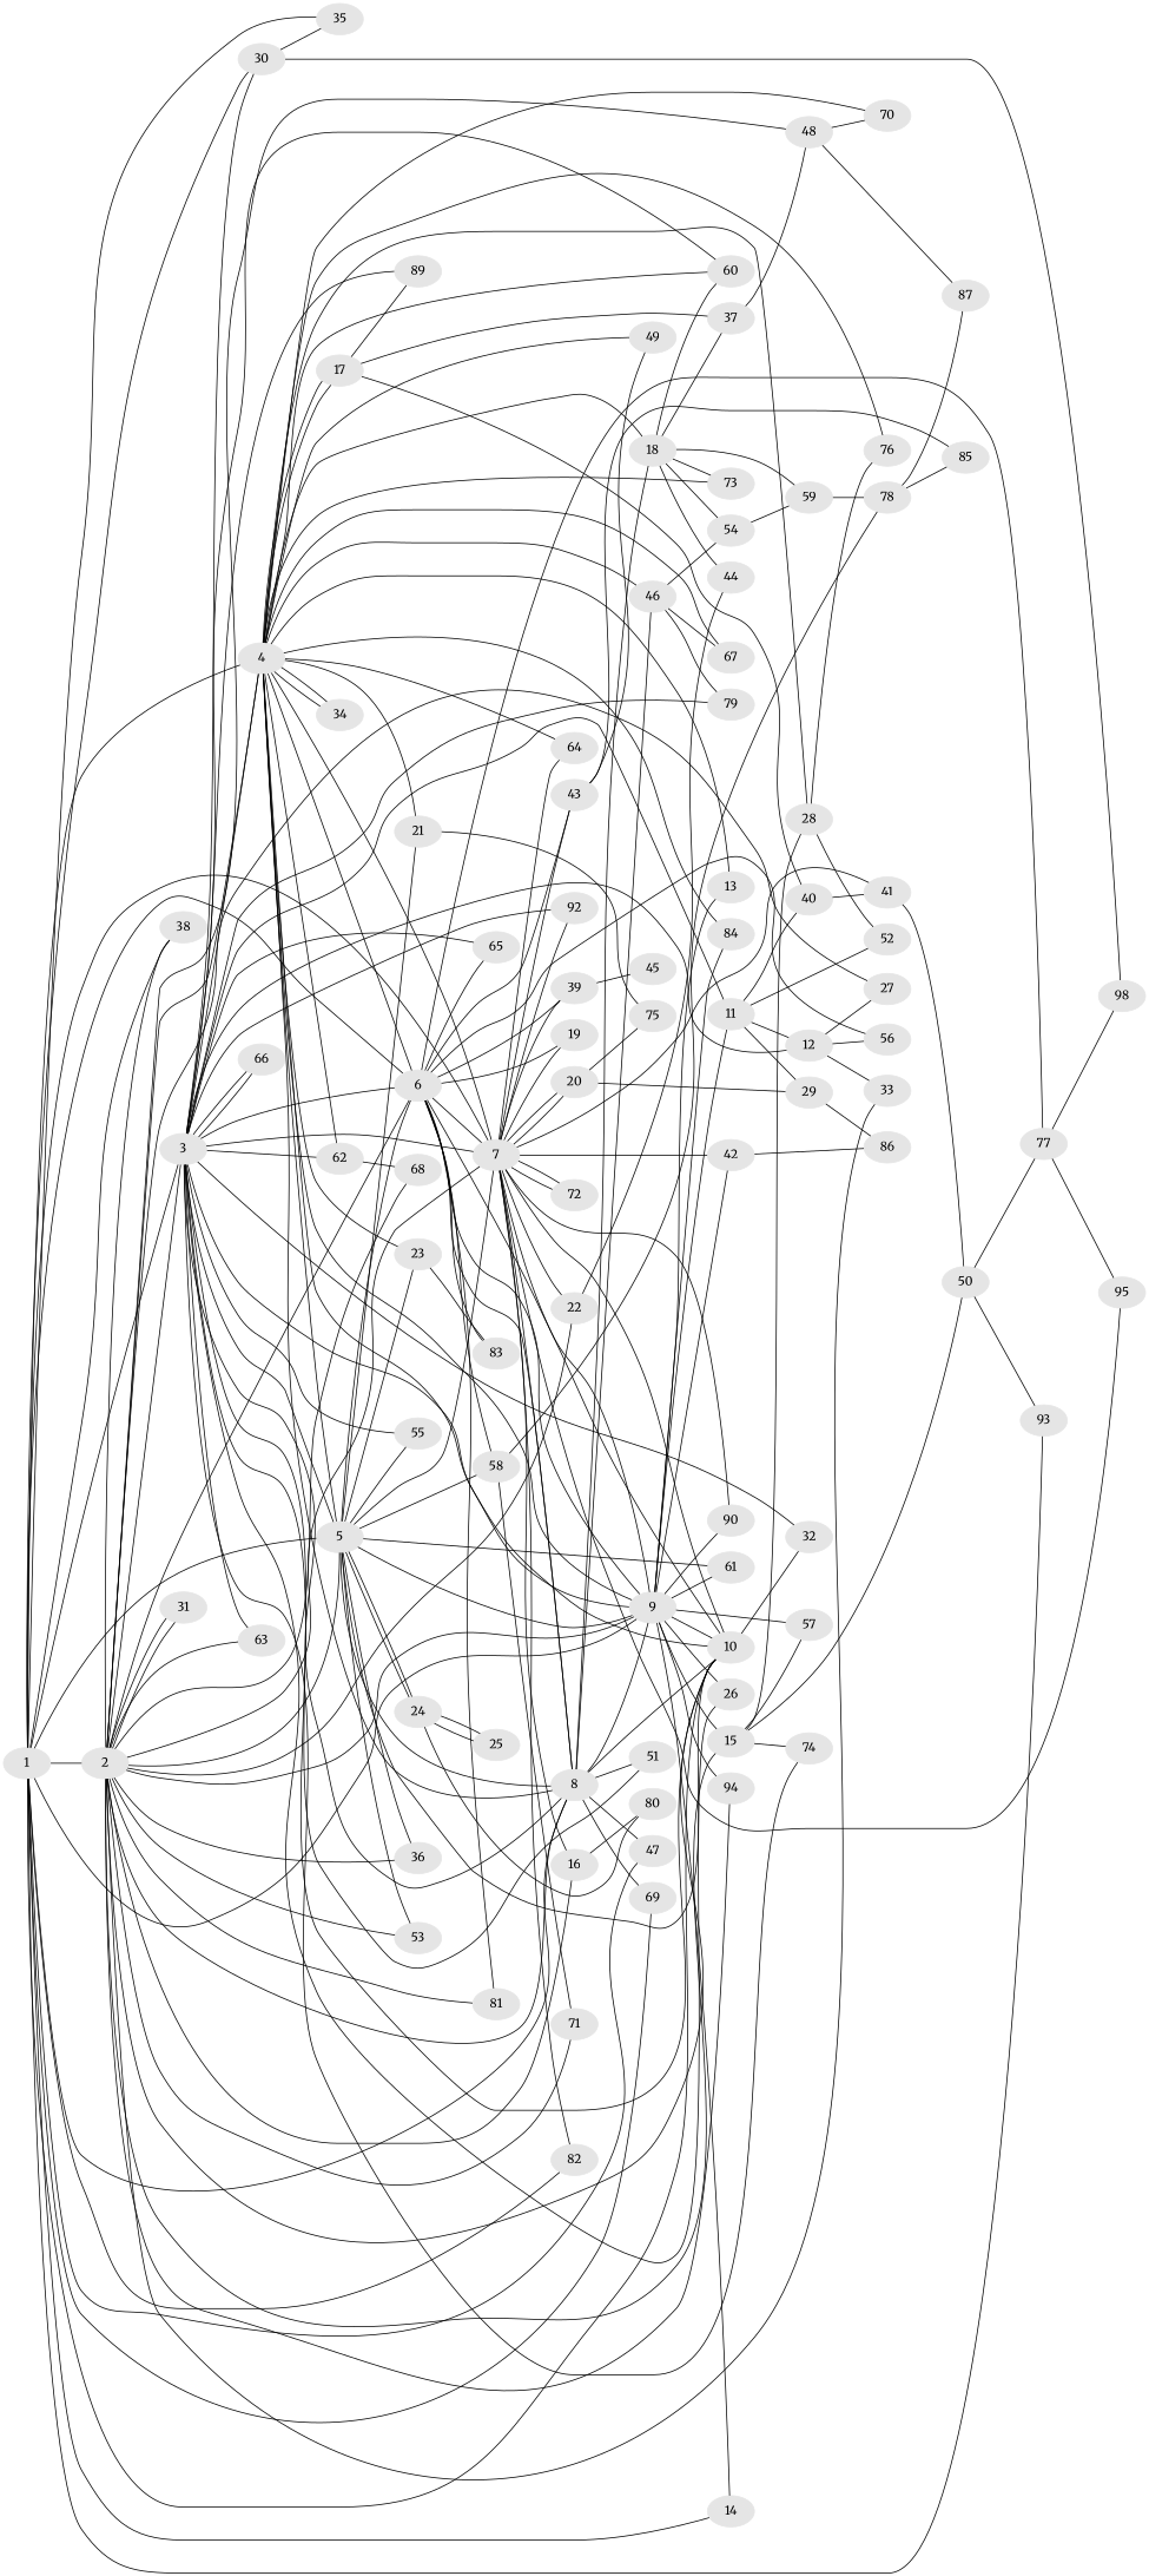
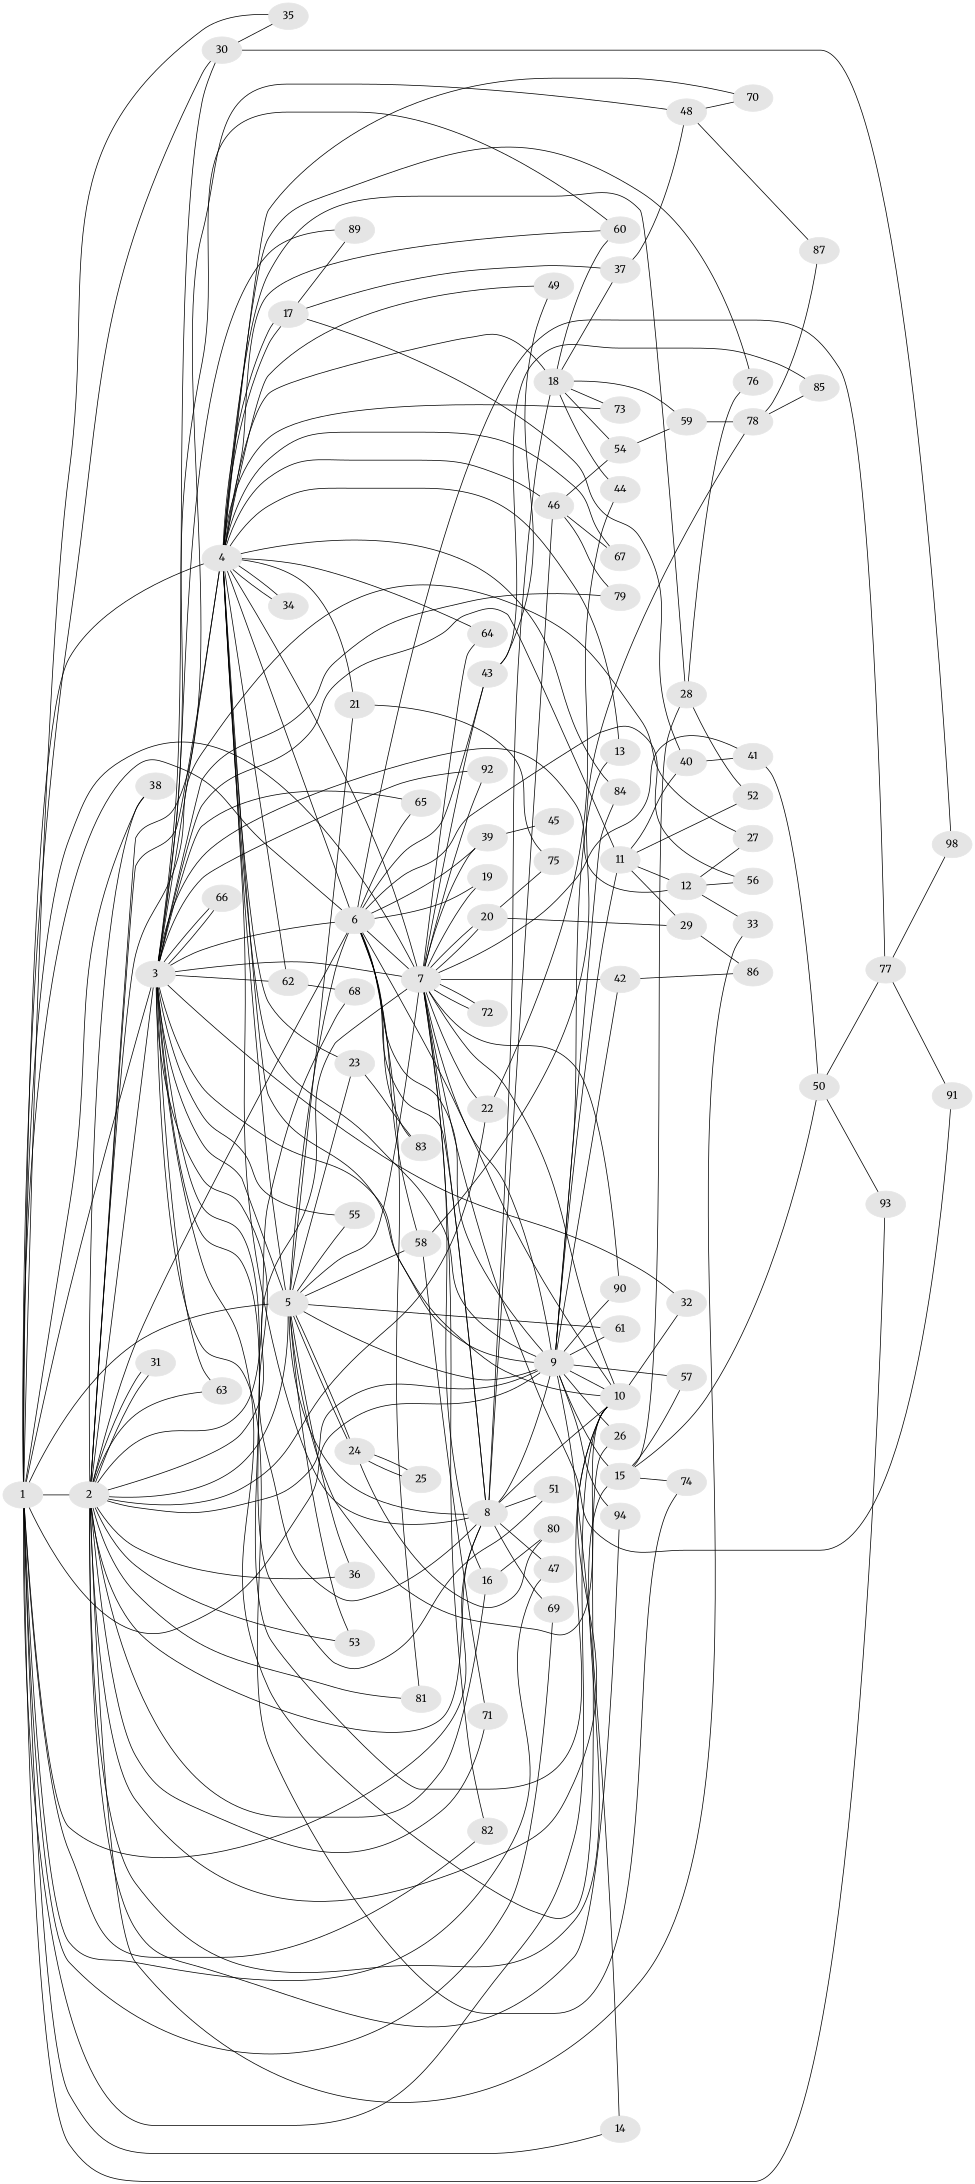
  graph {
    fontname=Merriweather
    rankdir=LR
    node [color=gray90 fontname=Merriweather style=filled]
    edge [fontname=Merriweather]
    1
    2
    3
    4
    5
    6
    7
    8
    9
    10
    14
    30
    35
    38
    47
    69
    82
    93
    15
    16
    22
    27
    31
    33
    36
    48
    53
    63
    68
    71
    81
    94
    11
    12
    26
    32
    51
    55
    60
    62
    65
    66
    74
    79
    89
    92
    13
    17
    18
    21
    23
    28
    34
    46
    49
    64
    67
    70
    73
    76
    84
    24
    58
    61
    19
    39
    43
    56
    77
    83
    20
    41
    42
    72
    90
-   91 [label=95]
+   91
    57
    n78 [label=98]
    50
    80
    44
    87
    29
    40
    52
    37
    54
    59
    75
    25
    78
    45
    85
    86
    1 -- 2
    1 -- 3
    1 -- 4
    1 -- 5
    1 -- 6
    1 -- 7
    1 -- 8
    1 -- 9
    1 -- 10
    1 -- 14
    1 -- 30
    1 -- 35
    1 -- 38
    1 -- 47
    1 -- 69
    1 -- 82
    1 -- 93
    2 -- 3
    2 -- 4
    2 -- 5
    2 -- 6
    2 -- 7
    2 -- 8
    2 -- 9
    2 -- 10
    2 -- 38
    2 -- 15
    2 -- 16
    2 -- 22
    2 -- 27
    2 -- 31
    2 -- 31
    2 -- 33
    2 -- 36
    2 -- 48
    2 -- 53
    2 -- 63
    2 -- 68
    2 -- 71
    2 -- 81
    2 -- 94
    3 -- 4
    3 -- 5
    3 -- 6
    3 -- 7
    3 -- 8
    3 -- 9
    3 -- 10
    3 -- 30
    3 -- 63
    3 -- 11
    3 -- 12
    3 -- 26
    3 -- 32
    3 -- 51
    3 -- 55
    3 -- 60
    3 -- 62
    3 -- 65
    3 -- 66
    3 -- 66
    3 -- 74
    3 -- 79
    3 -- 89
    3 -- 92
    4 -- 5
    4 -- 6
    4 -- 7
    4 -- 8
    4 -- 9
    4 -- 10
    4 -- 60
    4 -- 62
    4 -- 13
    4 -- 17
    4 -- 17
    4 -- 18
    4 -- 21
    4 -- 23
    4 -- 28
    4 -- 34
    4 -- 34
    4 -- 46
    4 -- 49
    4 -- 64
    4 -- 67
    4 -- 70
    4 -- 73
    4 -- 76
    4 -- 84
    5 -- 6
    5 -- 7
    5 -- 8
    5 -- 9
    5 -- 10
    5 -- 36
    5 -- 53
    5 -- 55
    5 -- 21
    5 -- 23
    5 -- 24
    5 -- 24
    5 -- 58
    5 -- 61
    6 -- 7
    6 -- 8
    6 -- 9
    6 -- 10
    6 -- 81
    6 -- 65
    6 -- 58
    6 -- 19
    6 -- 39
    6 -- 43
    6 -- 56
    6 -- 77
    6 -- 83
    7 -- 8
    7 -- 9
    7 -- 10
    7 -- 82
    7 -- 16
    7 -- 22
    7 -- 92
    7 -- 64
    7 -- 19
    7 -- 39
    7 -- 43
    7 -- 20
    7 -- 20
    7 -- 41
    7 -- 42
    7 -- 72
    7 -- 72
    7 -- 90
    7 -- 91
    8 -- 9
    8 -- 10
    8 -- 47
    8 -- 69
    8 -- 51
    8 -- 18
    8 -- 46
    9 -- 10
    9 -- 14
    9 -- 15
    9 -- 94
    9 -- 11
    9 -- 26
    9 -- 13
    9 -- 84
    9 -- 61
    9 -- 42
    9 -- 90
    9 -- 57
    10 -- 32
    30 -- 35
    30 -- n78
    15 -- 74
    15 -- 28
    15 -- 57
    15 -- 50
    16 -- 80
    22 -- 44
    48 -- 70
    48 -- 87
    11 -- 12
    11 -- 29
    11 -- 40
    11 -- 52
    12 -- 27
    12 -- 33
    12 -- 56
    62 -- 68
    17 -- 89
    17 -- 40
    17 -- 37
    18 -- 60
    18 -- 73
    18 -- 44
    18 -- 37
    18 -- 54
    18 -- 59
    21 -- 75
    23 -- 83
    28 -- 76
    28 -- 52
    46 -- 79
    46 -- 67
    46 -- 54
    24 -- 80
    24 -- 25
    24 -- 25
    58 -- 71
    58 -- 78
    39 -- 45
    43 -- 49
    43 -- 85
    77 -- 91
    77 -- n78
    20 -- 29
    20 -- 75
    41 -- 50
    42 -- 86
    50 -- 93
    50 -- 77
    29 -- 86
    40 -- 41
    37 -- 48
    54 -- 59
    59 -- 78
    78 -- 87
    78 -- 85
  }
